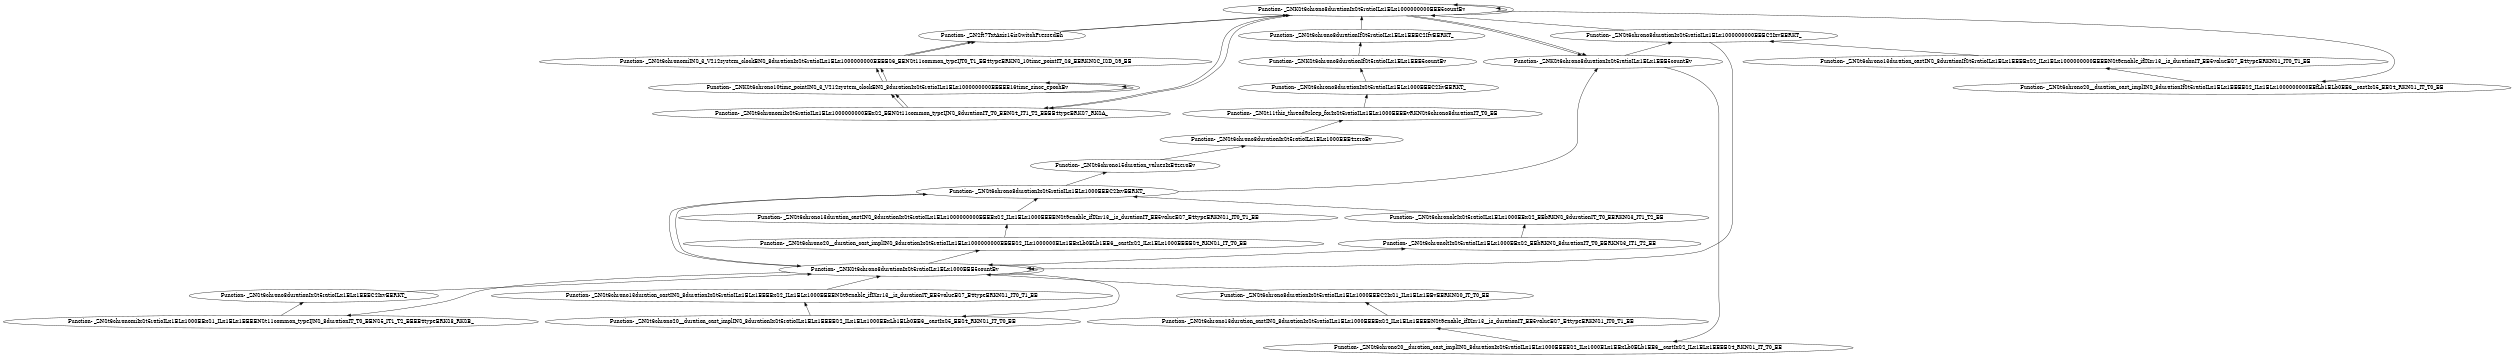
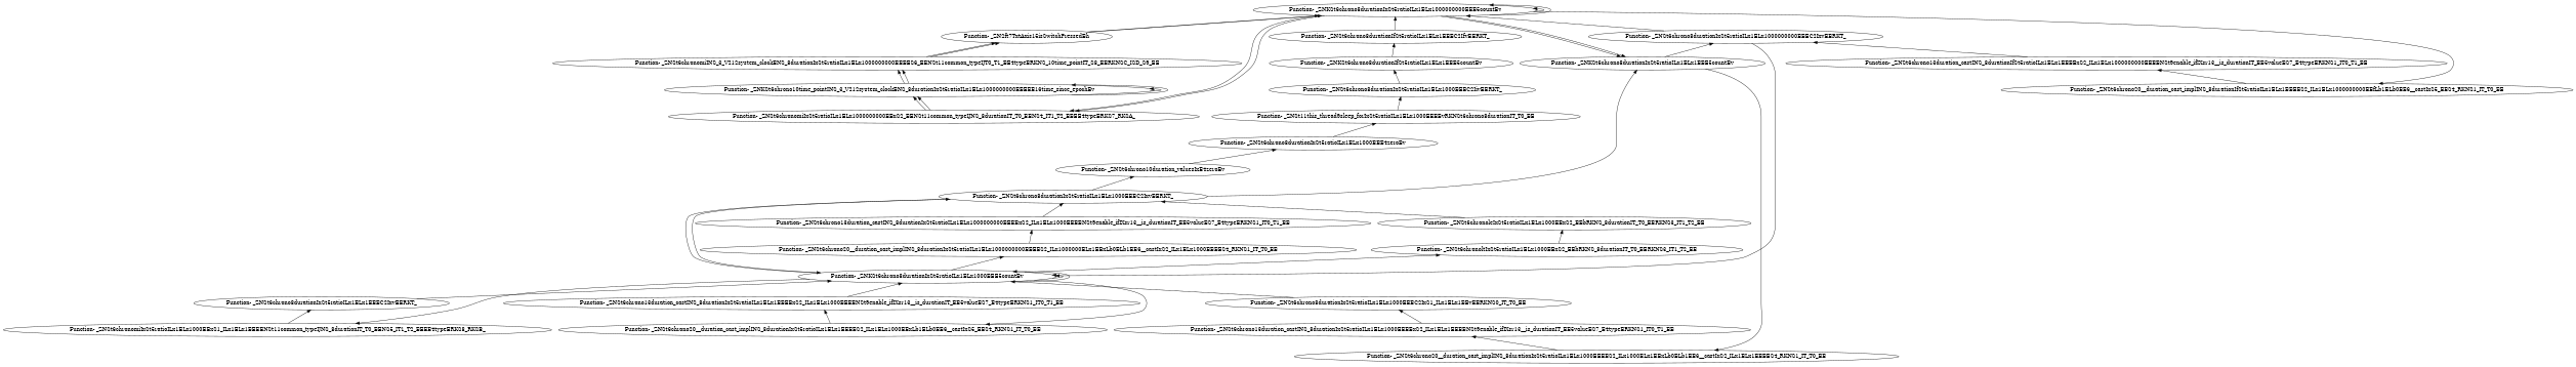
  digraph {
    edge [dir=back]
    "Function- _ZNKSt6chrono8durationIxSt5ratioILx1ELx1000000000EEE5countEv"
    "Function- _ZN2ft7TxtAxis15isSwitchPressedEh"
    "Function- _ZNSt6chrono8durationIxSt5ratioILx1ELx1000000000EEEC2IxvEERKT_"
    "Function- _ZNSt6chrono8durationIfSt5ratioILx1ELx1EEEC2IfvEERKT_"
    "Function- _ZNSt6chronomiIxSt5ratioILx1ELx1000000000EExS2_EENSt11common_typeIJNS_8durationIT_T0_EENS4_IT1_T2_EEEE4typeERKS7_RKSA_"
    "Function- _ZNKSt6chrono10time_pointINS_3_V212system_clockENS_8durationIxSt5ratioILx1ELx1000000000EEEEE16time_since_epochEv"
    "Function- _ZNSt6chronomiINS_3_V212system_clockENS_8durationIxSt5ratioILx1ELx1000000000EEEES6_EENSt11common_typeIJT0_T1_EE4typeERKNS_10time_pointIT_S8_EERKNSC_ISD_S9_EE"
    "Function- _ZNKSt6chrono8durationIxSt5ratioILx1ELx1EEE5countEv"
    "Function- _ZNSt6chrono8durationIxSt5ratioILx1ELx1000EEEC2IxvEERKT_"
    "Function- _ZNSt6chrono13duration_castINS_8durationIfSt5ratioILx1ELx1EEEExS2_ILx1ELx1000000000EEEENSt9enable_ifIXsr13__is_durationIT_EE5valueES7_E4typeERKNS1_IT0_T1_EE"
    "Function- _ZNKSt6chrono8durationIxSt5ratioILx1ELx1000EEE5countEv"
    "Function- _ZNSt6chrono8durationIxSt5ratioILx1ELx1000EEEC2IxS1_ILx1ELx1EEvEERKNS0_IT_T0_EE"
    "Function- _ZNSt6chrono8durationIxSt5ratioILx1ELx1EEEC2IxvEERKT_"
    "Function- _ZNSt6chrono13duration_castINS_8durationIxSt5ratioILx1ELx1EEEExS2_ILx1ELx1000EEEENSt9enable_ifIXsr13__is_durationIT_EE5valueES7_E4typeERKNS1_IT0_T1_EE"
    "Function- _ZNSt6chrono20__duration_cast_implINS_8durationIxSt5ratioILx1ELx1000000000EEEES2_ILx1000000ELx1EExLb0ELb1EE6__castIxS2_ILx1ELx1000EEEES4_RKNS1_IT_T0_EE"
    "Function- _ZNSt6chrono13duration_castINS_8durationIxSt5ratioILx1ELx1000000000EEEExS2_ILx1ELx1000EEEENSt9enable_ifIXsr13__is_durationIT_EE5valueES7_E4typeERKNS1_IT0_T1_EE"
    "Function- _ZNSt6chronoleIxSt5ratioILx1ELx1000EExS2_EEbRKNS_8durationIT_T0_EERKNS3_IT1_T2_EE"
    "Function- _ZNSt6chrono20__duration_cast_implINS_8durationIxSt5ratioILx1ELx1000EEEES2_ILx1000ELx1EExLb0ELb1EE6__castIxS2_ILx1ELx1EEEES4_RKNS1_IT_T0_EE"
    "Function- _ZNSt6chrono13duration_castINS_8durationIxSt5ratioILx1ELx1000EEEExS2_ILx1ELx1EEEENSt9enable_ifIXsr13__is_durationIT_EE5valueES7_E4typeERKNS1_IT0_T1_EE"
    "Function- _ZNSt6chronomiIxSt5ratioILx1ELx1000EExS1_ILx1ELx1EEEENSt11common_typeIJNS_8durationIT_T0_EENS5_IT1_T2_EEEE4typeERKS8_RKSB_"
    "Function- _ZNSt6chrono20__duration_cast_implINS_8durationIxSt5ratioILx1ELx1EEEES2_ILx1ELx1000EExLb1ELb0EE6__castIxS5_EES4_RKNS1_IT_T0_EE"
    "Function- _ZNSt6chronoltIxSt5ratioILx1ELx1000EExS2_EEbRKNS_8durationIT_T0_EERKNS3_IT1_T2_EE"
-   "Function- _ZNSt6chrono15duration_valuesIxE4zeroEv"
+   "Function- _ZNSt6chrono15duration_valuesIxE4zeroEv" [label="Function- _ZNSt6chrono10duration_valuesIxE4zeroEv"]
    "Function- _ZNSt6chrono8durationIxSt5ratioILx1ELx1000EEE4zeroEv"
    "Function- _ZNSt11this_thread9sleep_forIxSt5ratioILx1ELx1000EEEEvRKNSt6chrono8durationIT_T0_EE"
    "Function- _ZNSt6chrono8durationIxSt5ratioILx1ELx1000EEEC2IivEERKT_"
    "Function- _ZNKSt6chrono8durationIfSt5ratioILx1ELx1EEE5countEv"
    "Function- _ZNSt6chrono20__duration_cast_implINS_8durationIfSt5ratioILx1ELx1EEEES2_ILx1ELx1000000000EEfLb1ELb0EE6__castIxS5_EES4_RKNS1_IT_T0_EE"
    "Function- _ZNKSt6chrono8durationIxSt5ratioILx1ELx1000000000EEE5countEv" -> "Function- _ZNKSt6chrono8durationIxSt5ratioILx1ELx1000000000EEE5countEv"
    "Function- _ZNKSt6chrono8durationIxSt5ratioILx1ELx1000000000EEE5countEv" -> "Function- _ZNKSt6chrono8durationIxSt5ratioILx1ELx1000000000EEE5countEv"
    "Function- _ZNKSt6chrono8durationIxSt5ratioILx1ELx1000000000EEE5countEv" -> "Function- _ZN2ft7TxtAxis15isSwitchPressedEh"
    "Function- _ZNKSt6chrono8durationIxSt5ratioILx1ELx1000000000EEE5countEv" -> "Function- _ZN2ft7TxtAxis15isSwitchPressedEh"
    "Function- _ZNKSt6chrono8durationIxSt5ratioILx1ELx1000000000EEE5countEv" -> "Function- _ZNSt6chrono8durationIxSt5ratioILx1ELx1000000000EEEC2IxvEERKT_"
    "Function- _ZNKSt6chrono8durationIxSt5ratioILx1ELx1000000000EEE5countEv" -> "Function- _ZNSt6chrono8durationIfSt5ratioILx1ELx1EEEC2IfvEERKT_"
    "Function- _ZN2ft7TxtAxis15isSwitchPressedEh" -> "Function- _ZNSt6chronomiINS_3_V212system_clockENS_8durationIxSt5ratioILx1ELx1000000000EEEES6_EENSt11common_typeIJT0_T1_EE4typeERKNS_10time_pointIT_S8_EERKNSC_ISD_S9_EE"
    "Function- _ZN2ft7TxtAxis15isSwitchPressedEh" -> "Function- _ZNSt6chronomiINS_3_V212system_clockENS_8durationIxSt5ratioILx1ELx1000000000EEEES6_EENSt11common_typeIJT0_T1_EE4typeERKNS_10time_pointIT_S8_EERKNSC_ISD_S9_EE"
    "Function- _ZNSt6chrono8durationIxSt5ratioILx1ELx1000000000EEEC2IxvEERKT_" -> "Function- _ZNKSt6chrono8durationIxSt5ratioILx1ELx1EEE5countEv"
    "Function- _ZNSt6chrono8durationIxSt5ratioILx1ELx1000000000EEEC2IxvEERKT_" -> "Function- _ZNSt6chrono13duration_castINS_8durationIfSt5ratioILx1ELx1EEEExS2_ILx1ELx1000000000EEEENSt9enable_ifIXsr13__is_durationIT_EE5valueES7_E4typeERKNS1_IT0_T1_EE"
    "Function- _ZNSt6chrono8durationIfSt5ratioILx1ELx1EEEC2IfvEERKT_" -> "Function- _ZNKSt6chrono8durationIfSt5ratioILx1ELx1EEE5countEv"
    "Function- _ZNSt6chronomiIxSt5ratioILx1ELx1000000000EExS2_EENSt11common_typeIJNS_8durationIT_T0_EENS4_IT1_T2_EEEE4typeERKS7_RKSA_" -> "Function- _ZNKSt6chrono8durationIxSt5ratioILx1ELx1000000000EEE5countEv"
    "Function- _ZNSt6chronomiIxSt5ratioILx1ELx1000000000EExS2_EENSt11common_typeIJNS_8durationIT_T0_EENS4_IT1_T2_EEEE4typeERKS7_RKSA_" -> "Function- _ZNKSt6chrono8durationIxSt5ratioILx1ELx1000000000EEE5countEv"
    "Function- _ZNKSt6chrono10time_pointINS_3_V212system_clockENS_8durationIxSt5ratioILx1ELx1000000000EEEEE16time_since_epochEv" -> "Function- _ZNSt6chronomiIxSt5ratioILx1ELx1000000000EExS2_EENSt11common_typeIJNS_8durationIT_T0_EENS4_IT1_T2_EEEE4typeERKS7_RKSA_"
    "Function- _ZNKSt6chrono10time_pointINS_3_V212system_clockENS_8durationIxSt5ratioILx1ELx1000000000EEEEE16time_since_epochEv" -> "Function- _ZNSt6chronomiIxSt5ratioILx1ELx1000000000EExS2_EENSt11common_typeIJNS_8durationIT_T0_EENS4_IT1_T2_EEEE4typeERKS7_RKSA_"
    "Function- _ZNKSt6chrono10time_pointINS_3_V212system_clockENS_8durationIxSt5ratioILx1ELx1000000000EEEEE16time_since_epochEv" -> "Function- _ZNKSt6chrono10time_pointINS_3_V212system_clockENS_8durationIxSt5ratioILx1ELx1000000000EEEEE16time_since_epochEv"
    "Function- _ZNKSt6chrono10time_pointINS_3_V212system_clockENS_8durationIxSt5ratioILx1ELx1000000000EEEEE16time_since_epochEv" -> "Function- _ZNKSt6chrono10time_pointINS_3_V212system_clockENS_8durationIxSt5ratioILx1ELx1000000000EEEEE16time_since_epochEv"
    "Function- _ZNSt6chronomiINS_3_V212system_clockENS_8durationIxSt5ratioILx1ELx1000000000EEEES6_EENSt11common_typeIJT0_T1_EE4typeERKNS_10time_pointIT_S8_EERKNSC_ISD_S9_EE" -> "Function- _ZNKSt6chrono10time_pointINS_3_V212system_clockENS_8durationIxSt5ratioILx1ELx1000000000EEEEE16time_since_epochEv"
    "Function- _ZNSt6chronomiINS_3_V212system_clockENS_8durationIxSt5ratioILx1ELx1000000000EEEES6_EENSt11common_typeIJT0_T1_EE4typeERKNS_10time_pointIT_S8_EERKNSC_ISD_S9_EE" -> "Function- _ZNKSt6chrono10time_pointINS_3_V212system_clockENS_8durationIxSt5ratioILx1ELx1000000000EEEEE16time_since_epochEv"
    "Function- _ZNKSt6chrono8durationIxSt5ratioILx1ELx1EEE5countEv" -> "Function- _ZNKSt6chrono8durationIxSt5ratioILx1ELx1000000000EEE5countEv"
    "Function- _ZNKSt6chrono8durationIxSt5ratioILx1ELx1EEE5countEv" -> "Function- _ZNKSt6chrono8durationIxSt5ratioILx1ELx1000000000EEE5countEv"
    "Function- _ZNKSt6chrono8durationIxSt5ratioILx1ELx1EEE5countEv" -> "Function- _ZNSt6chrono8durationIxSt5ratioILx1ELx1000EEEC2IxvEERKT_"
    "Function- _ZNSt6chrono8durationIxSt5ratioILx1ELx1000EEEC2IxvEERKT_" -> "Function- _ZNKSt6chrono8durationIxSt5ratioILx1ELx1000EEE5countEv"
    "Function- _ZNSt6chrono8durationIxSt5ratioILx1ELx1000EEEC2IxvEERKT_" -> "Function- _ZNSt6chrono13duration_castINS_8durationIxSt5ratioILx1ELx1000000000EEEExS2_ILx1ELx1000EEEENSt9enable_ifIXsr13__is_durationIT_EE5valueES7_E4typeERKNS1_IT0_T1_EE"
    "Function- _ZNSt6chrono8durationIxSt5ratioILx1ELx1000EEEC2IxvEERKT_" -> "Function- _ZNSt6chronoleIxSt5ratioILx1ELx1000EExS2_EEbRKNS_8durationIT_T0_EERKNS3_IT1_T2_EE"
    "Function- _ZNSt6chrono13duration_castINS_8durationIfSt5ratioILx1ELx1EEEExS2_ILx1ELx1000000000EEEENSt9enable_ifIXsr13__is_durationIT_EE5valueES7_E4typeERKNS1_IT0_T1_EE" -> "Function- _ZNSt6chrono20__duration_cast_implINS_8durationIfSt5ratioILx1ELx1EEEES2_ILx1ELx1000000000EEfLb1ELb0EE6__castIxS5_EES4_RKNS1_IT_T0_EE"
    "Function- _ZNKSt6chrono8durationIxSt5ratioILx1ELx1000EEE5countEv" -> "Function- _ZNSt6chrono8durationIxSt5ratioILx1ELx1000000000EEEC2IxvEERKT_"
    "Function- _ZNKSt6chrono8durationIxSt5ratioILx1ELx1000EEE5countEv" -> "Function- _ZNSt6chrono8durationIxSt5ratioILx1ELx1000EEEC2IxvEERKT_"
    "Function- _ZNKSt6chrono8durationIxSt5ratioILx1ELx1000EEE5countEv" -> "Function- _ZNKSt6chrono8durationIxSt5ratioILx1ELx1000EEE5countEv"
    "Function- _ZNKSt6chrono8durationIxSt5ratioILx1ELx1000EEE5countEv" -> "Function- _ZNKSt6chrono8durationIxSt5ratioILx1ELx1000EEE5countEv"
    "Function- _ZNKSt6chrono8durationIxSt5ratioILx1ELx1000EEE5countEv" -> "Function- _ZNSt6chrono8durationIxSt5ratioILx1ELx1000EEEC2IxS1_ILx1ELx1EEvEERKNS0_IT_T0_EE"
    "Function- _ZNKSt6chrono8durationIxSt5ratioILx1ELx1000EEE5countEv" -> "Function- _ZNSt6chrono8durationIxSt5ratioILx1ELx1EEEC2IxvEERKT_"
    "Function- _ZNKSt6chrono8durationIxSt5ratioILx1ELx1000EEE5countEv" -> "Function- _ZNSt6chrono13duration_castINS_8durationIxSt5ratioILx1ELx1EEEExS2_ILx1ELx1000EEEENSt9enable_ifIXsr13__is_durationIT_EE5valueES7_E4typeERKNS1_IT0_T1_EE"
    "Function- _ZNSt6chrono8durationIxSt5ratioILx1ELx1000EEEC2IxS1_ILx1ELx1EEvEERKNS0_IT_T0_EE" -> "Function- _ZNSt6chrono13duration_castINS_8durationIxSt5ratioILx1ELx1000EEEExS2_ILx1ELx1EEEENSt9enable_ifIXsr13__is_durationIT_EE5valueES7_E4typeERKNS1_IT0_T1_EE"
    "Function- _ZNSt6chrono8durationIxSt5ratioILx1ELx1EEEC2IxvEERKT_" -> "Function- _ZNSt6chronomiIxSt5ratioILx1ELx1000EExS1_ILx1ELx1EEEENSt11common_typeIJNS_8durationIT_T0_EENS5_IT1_T2_EEEE4typeERKS8_RKSB_"
    "Function- _ZNSt6chrono13duration_castINS_8durationIxSt5ratioILx1ELx1EEEExS2_ILx1ELx1000EEEENSt9enable_ifIXsr13__is_durationIT_EE5valueES7_E4typeERKNS1_IT0_T1_EE" -> "Function- _ZNSt6chrono20__duration_cast_implINS_8durationIxSt5ratioILx1ELx1EEEES2_ILx1ELx1000EExLb1ELb0EE6__castIxS5_EES4_RKNS1_IT_T0_EE"
    "Function- _ZNSt6chrono20__duration_cast_implINS_8durationIxSt5ratioILx1ELx1000000000EEEES2_ILx1000000ELx1EExLb0ELb1EE6__castIxS2_ILx1ELx1000EEEES4_RKNS1_IT_T0_EE" -> "Function- _ZNKSt6chrono8durationIxSt5ratioILx1ELx1000EEE5countEv"
    "Function- _ZNSt6chrono13duration_castINS_8durationIxSt5ratioILx1ELx1000000000EEEExS2_ILx1ELx1000EEEENSt9enable_ifIXsr13__is_durationIT_EE5valueES7_E4typeERKNS1_IT0_T1_EE" -> "Function- _ZNSt6chrono20__duration_cast_implINS_8durationIxSt5ratioILx1ELx1000000000EEEES2_ILx1000000ELx1EExLb0ELb1EE6__castIxS2_ILx1ELx1000EEEES4_RKNS1_IT_T0_EE"
    "Function- _ZNSt6chronoleIxSt5ratioILx1ELx1000EExS2_EEbRKNS_8durationIT_T0_EERKNS3_IT1_T2_EE" -> "Function- _ZNSt6chronoltIxSt5ratioILx1ELx1000EExS2_EEbRKNS_8durationIT_T0_EERKNS3_IT1_T2_EE"
    "Function- _ZNSt6chrono20__duration_cast_implINS_8durationIxSt5ratioILx1ELx1000EEEES2_ILx1000ELx1EExLb0ELb1EE6__castIxS2_ILx1ELx1EEEES4_RKNS1_IT_T0_EE" -> "Function- _ZNKSt6chrono8durationIxSt5ratioILx1ELx1EEE5countEv"
    "Function- _ZNSt6chrono13duration_castINS_8durationIxSt5ratioILx1ELx1000EEEExS2_ILx1ELx1EEEENSt9enable_ifIXsr13__is_durationIT_EE5valueES7_E4typeERKNS1_IT0_T1_EE" -> "Function- _ZNSt6chrono20__duration_cast_implINS_8durationIxSt5ratioILx1ELx1000EEEES2_ILx1000ELx1EExLb0ELb1EE6__castIxS2_ILx1ELx1EEEES4_RKNS1_IT_T0_EE"
    "Function- _ZNSt6chronomiIxSt5ratioILx1ELx1000EExS1_ILx1ELx1EEEENSt11common_typeIJNS_8durationIT_T0_EENS5_IT1_T2_EEEE4typeERKS8_RKSB_" -> "Function- _ZNKSt6chrono8durationIxSt5ratioILx1ELx1000EEE5countEv"
    "Function- _ZNSt6chrono20__duration_cast_implINS_8durationIxSt5ratioILx1ELx1EEEES2_ILx1ELx1000EExLb1ELb0EE6__castIxS5_EES4_RKNS1_IT_T0_EE" -> "Function- _ZNKSt6chrono8durationIxSt5ratioILx1ELx1000EEE5countEv"
    "Function- _ZNSt6chronoltIxSt5ratioILx1ELx1000EExS2_EEbRKNS_8durationIT_T0_EERKNS3_IT1_T2_EE" -> "Function- _ZNKSt6chrono8durationIxSt5ratioILx1ELx1000EEE5countEv"
    "Function- _ZNSt6chrono15duration_valuesIxE4zeroEv" -> "Function- _ZNSt6chrono8durationIxSt5ratioILx1ELx1000EEEC2IxvEERKT_"
    "Function- _ZNSt6chrono8durationIxSt5ratioILx1ELx1000EEE4zeroEv" -> "Function- _ZNSt6chrono15duration_valuesIxE4zeroEv"
    "Function- _ZNSt11this_thread9sleep_forIxSt5ratioILx1ELx1000EEEEvRKNSt6chrono8durationIT_T0_EE" -> "Function- _ZNSt6chrono8durationIxSt5ratioILx1ELx1000EEE4zeroEv"
    "Function- _ZNSt6chrono8durationIxSt5ratioILx1ELx1000EEEC2IivEERKT_" -> "Function- _ZNSt11this_thread9sleep_forIxSt5ratioILx1ELx1000EEEEvRKNSt6chrono8durationIT_T0_EE"
    "Function- _ZNKSt6chrono8durationIfSt5ratioILx1ELx1EEE5countEv" -> "Function- _ZNSt6chrono8durationIxSt5ratioILx1ELx1000EEEC2IivEERKT_"
    "Function- _ZNSt6chrono20__duration_cast_implINS_8durationIfSt5ratioILx1ELx1EEEES2_ILx1ELx1000000000EEfLb1ELb0EE6__castIxS5_EES4_RKNS1_IT_T0_EE" -> "Function- _ZNKSt6chrono8durationIxSt5ratioILx1ELx1000000000EEE5countEv"
  }
